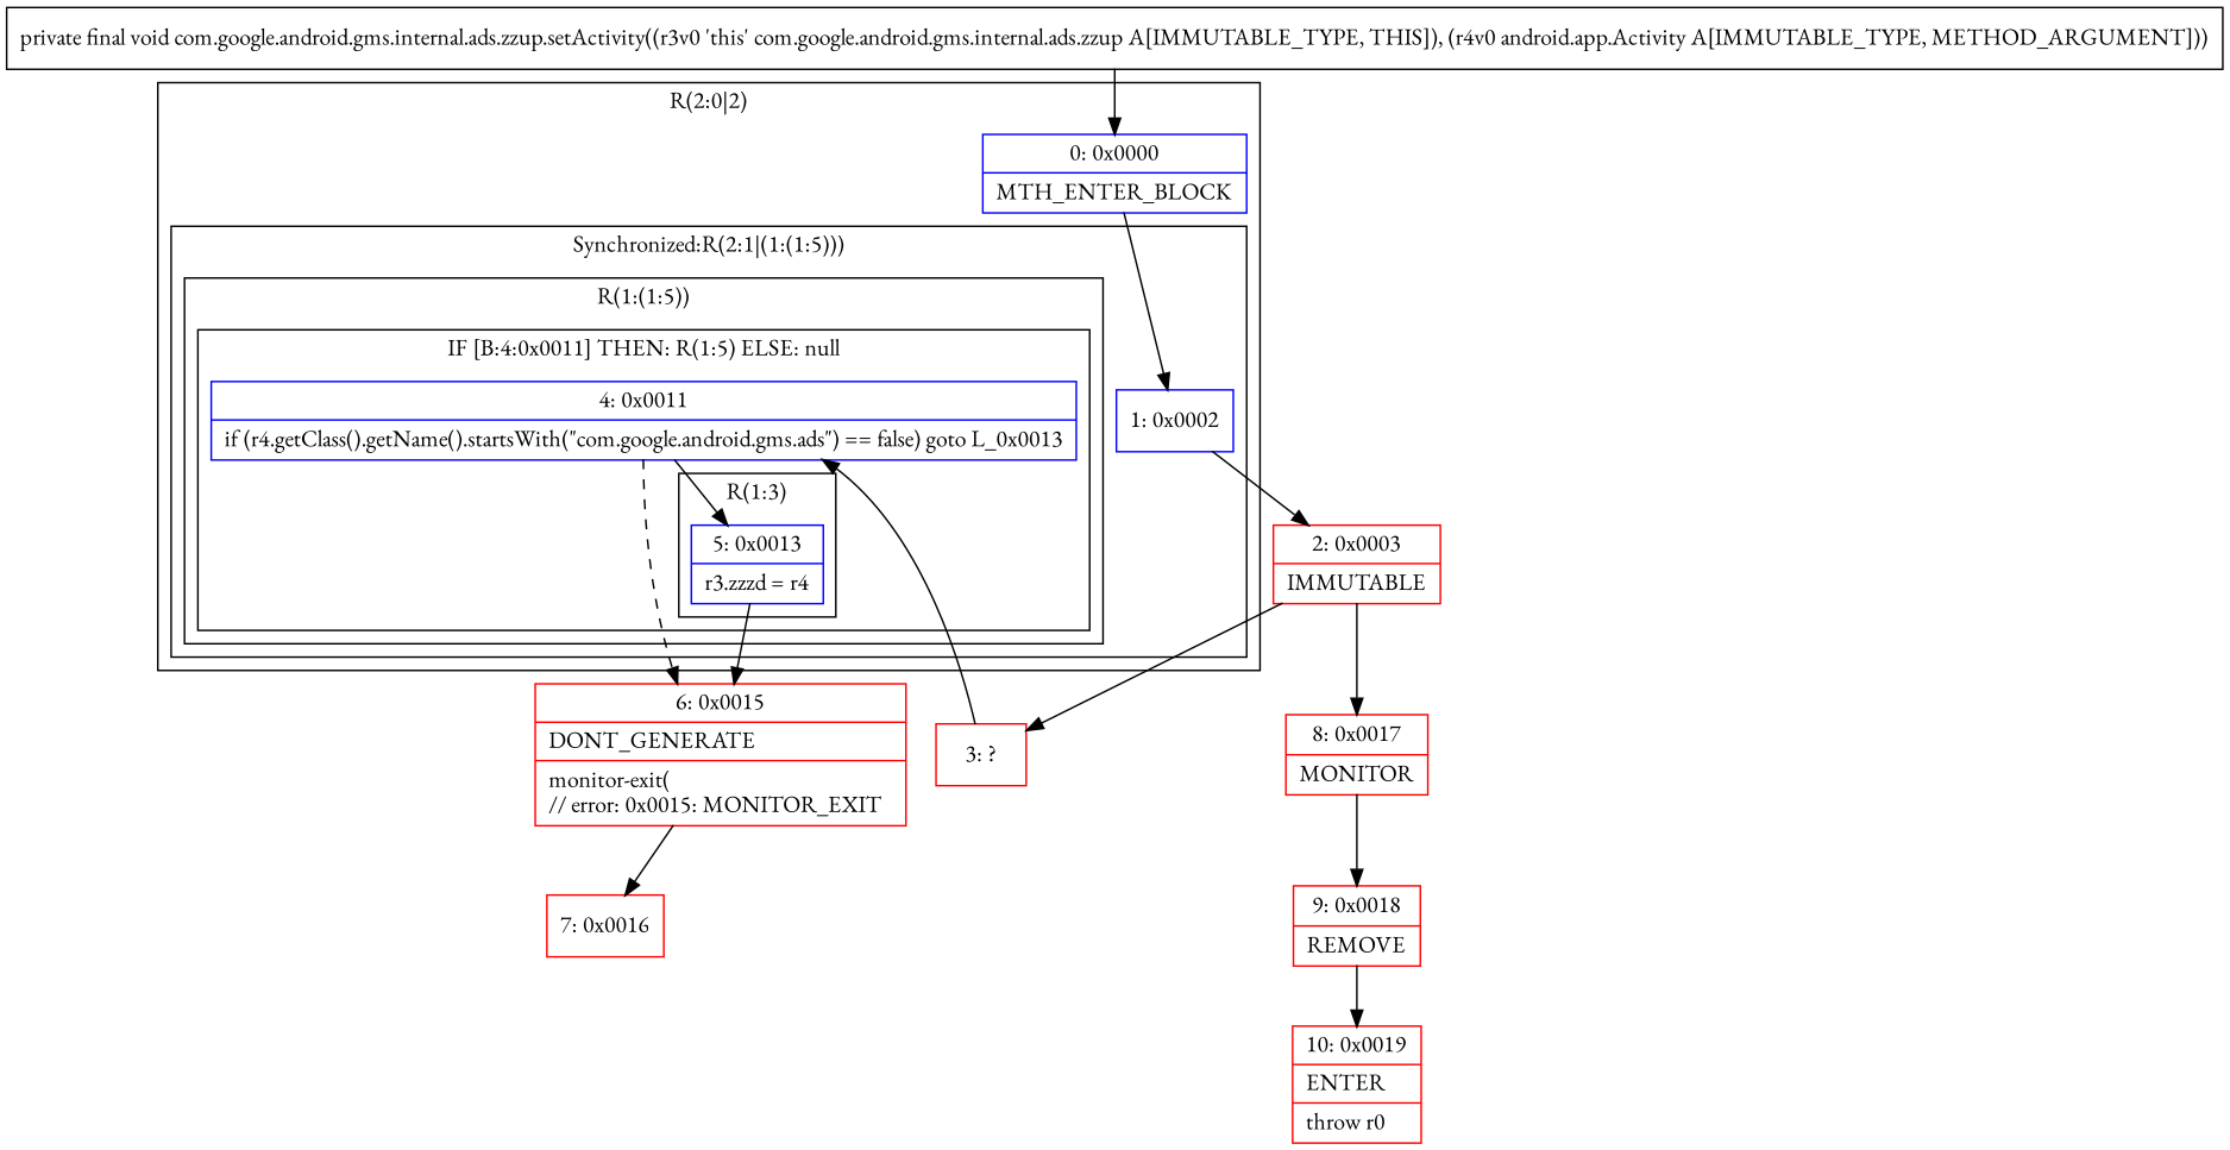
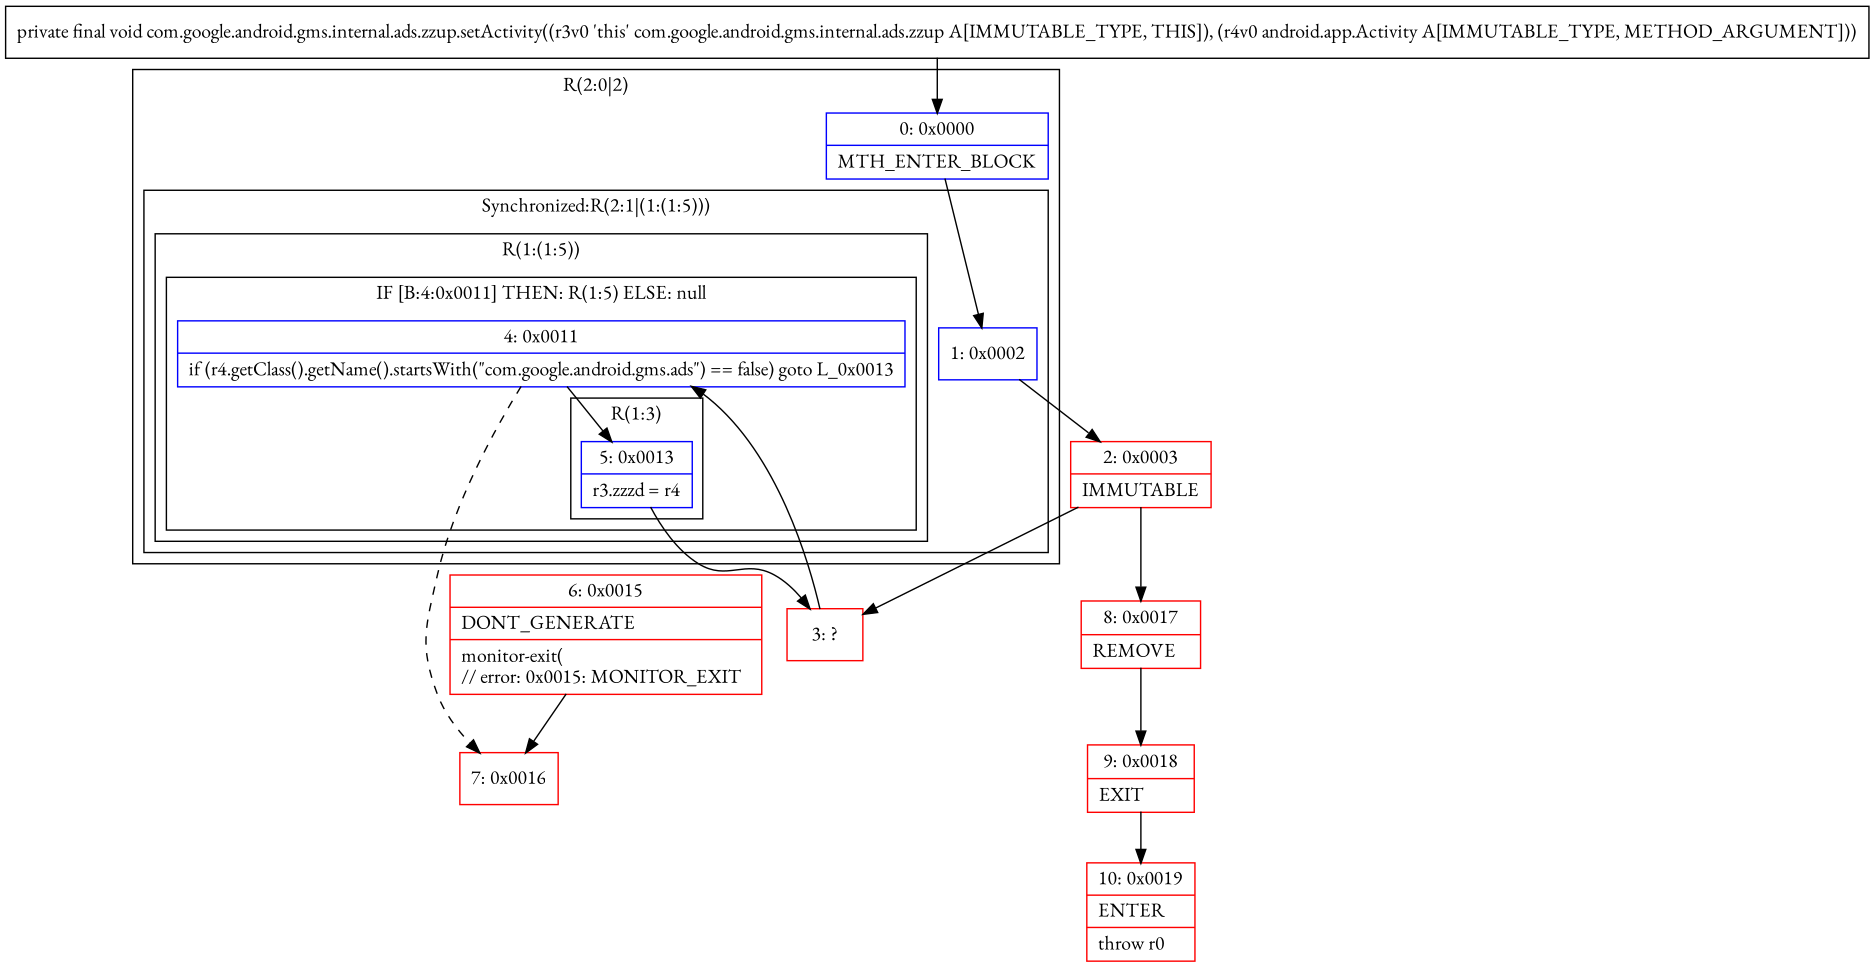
  digraph {
    fontname="EB Garamond"
    node [color=red fontname="EB Garamond" shape=record]
    edge [fontname="EB Garamond"]
    n1 [color=blue label="{5\:\ 0x0013|r3.zzzd = r4\l}"]
    n2 [color=blue label="{4\:\ 0x0011|if (r4.getClass().getName().startsWith(\"com.google.android.gms.ads\") == false) goto L_0x0013\l}"]
    n3 [color=blue label="{1\:\ 0x0002}"]
    n4 [color=blue label="{0\:\ 0x0000|MTH_ENTER_BLOCK\l}"]
    n5 [label="{6\:\ 0x0015|DONT_GENERATE\l|monitor\-exit(\l\/\/ error: 0x0015: MONITOR_EXIT  \l}"]
    n6 [label="{2\:\ 0x0003|IMMUTABLE\l}"]
    n7 [label="{3\:\ ?}"]
-   n8 [label="{8\:\ 0x0017|MONITOR\l}"]
+   n8 [label="{8\:\ 0x0017|REMOVE\l}"]
    n9 [label="{7\:\ 0x0016}"]
-   n10 [label="{9\:\ 0x0018|REMOVE\l}"]
+   n10 [label="{9\:\ 0x0018|EXIT\l}"]
    n11 [label="{10\:\ 0x0019|ENTER\l|throw r0\l}"]
    n12 [label="{private final void com.google.android.gms.internal.ads.zzup.setActivity((r3v0 'this' com.google.android.gms.internal.ads.zzup A[IMMUTABLE_TYPE, THIS]), (r4v0 android.app.Activity A[IMMUTABLE_TYPE, METHOD_ARGUMENT])) }" color=""]
    subgraph cluster_1 {
      label="R(2:0|2)"
      n4
      subgraph cluster_2 {
        label="Synchronized:R(2:1|(1:(1:5)))"
        n3
        subgraph cluster_3 {
          label="R(1:(1:5))"
          subgraph cluster_4 {
            label="IF [B:4:0x0011] THEN: R(1:5) ELSE: null"
            n2
            subgraph cluster_5 {
              label="R(1:3)"
              n1
            }
          }
        }
      }
    }
-   n1 -> n5
+   n1 -> n7
    n2 -> n1
-   n2 -> n5 [style=dashed]
+   n2 -> n9 [style=dashed]
    n3 -> n6
    n4 -> n3
    n5 -> n9
    n6 -> n7
    n6 -> n8
    n7 -> n2
    n8 -> n10
    n10 -> n11
    n12 -> n4
  }
